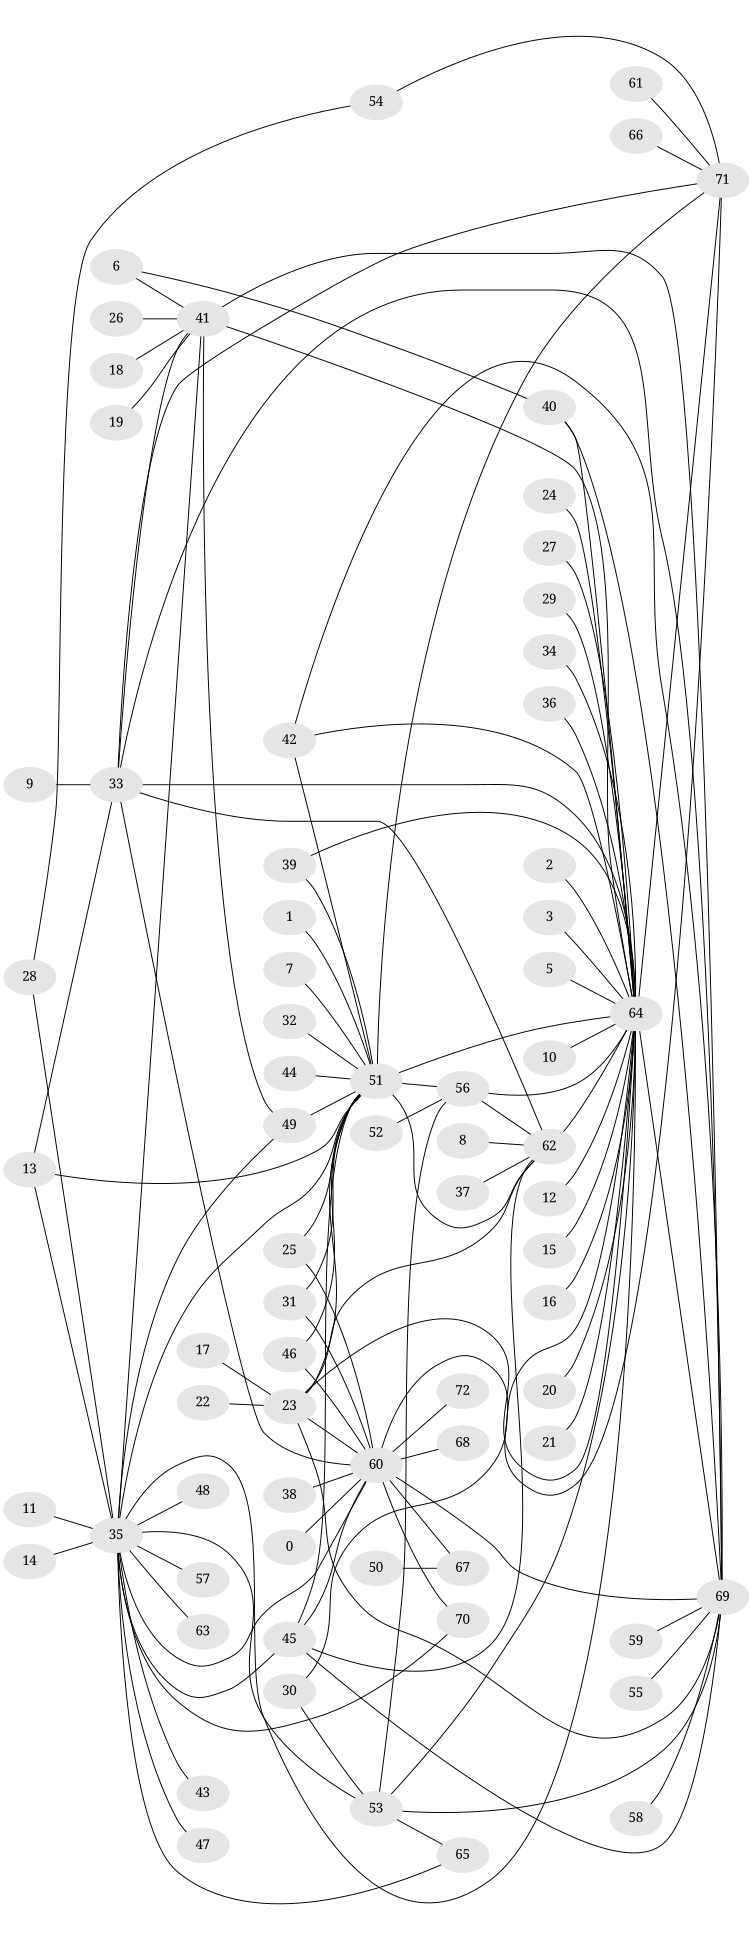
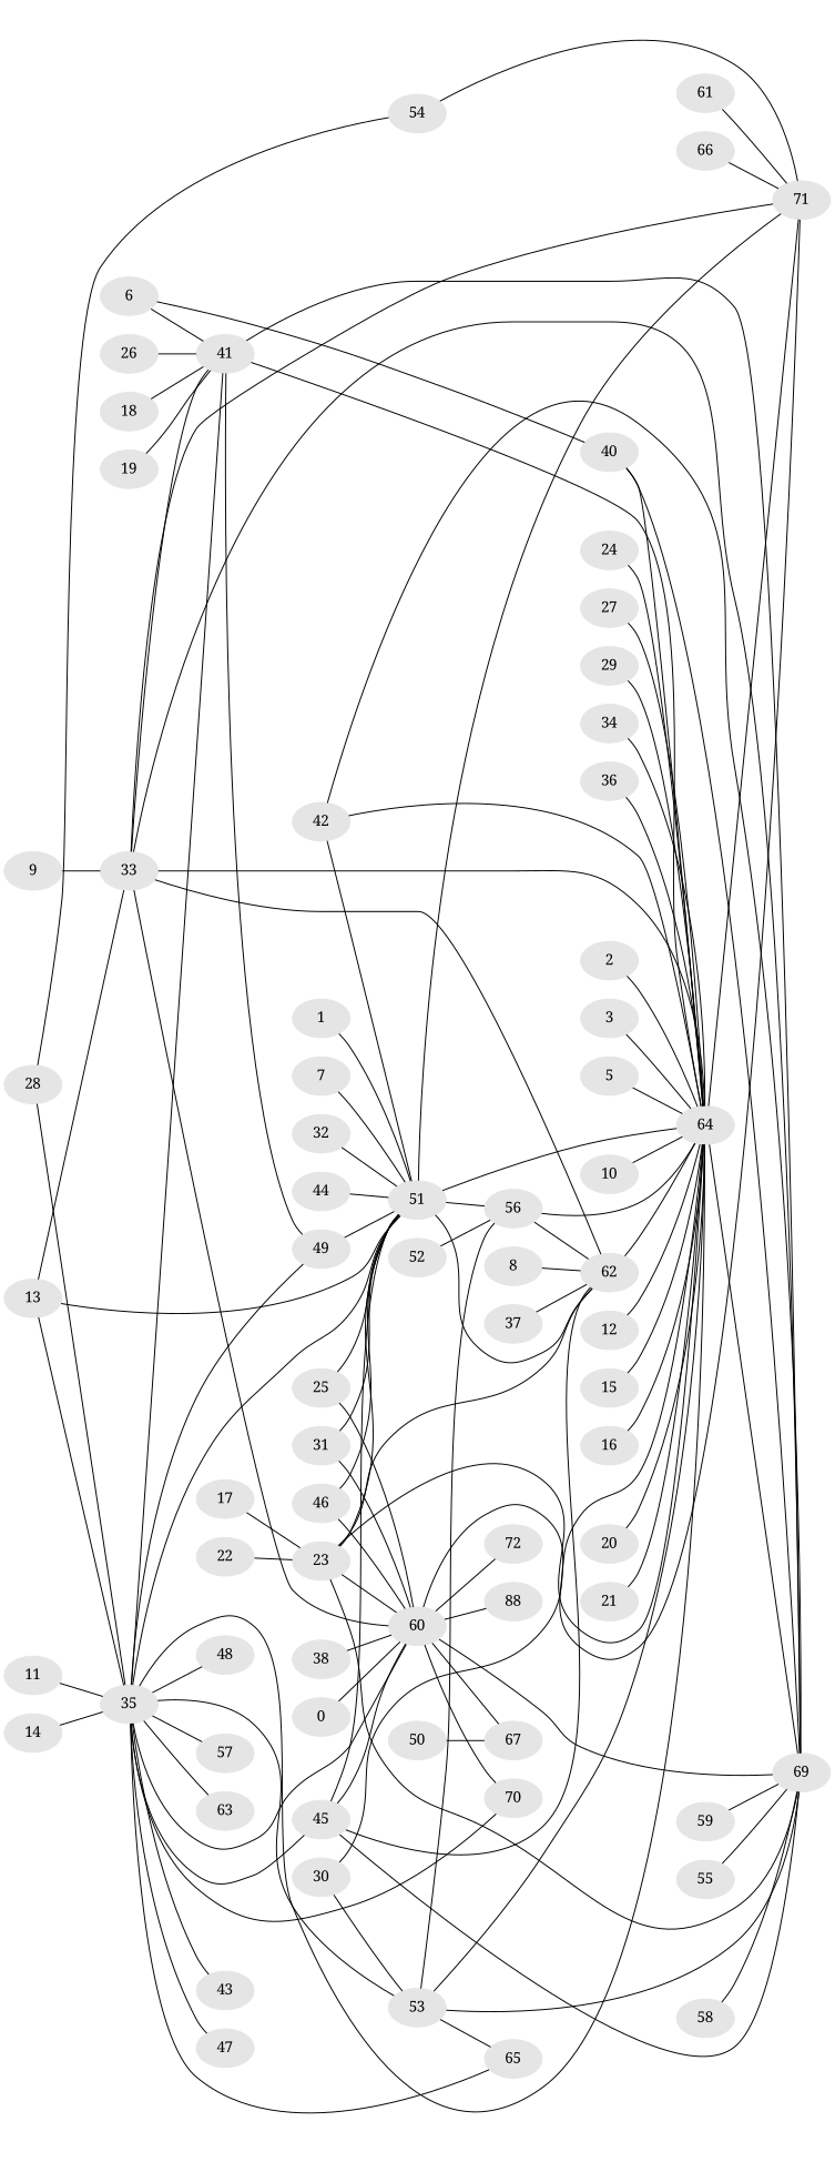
  graph {
    fontname="Noto Serif"
    rankdir=LR
    node [color=gray90 fontname="Noto Serif" style=filled]
    edge [fontname="Noto Serif" weight=1.0]
    1
    51
    64
    62
    71
    56
    2
    69
    3
    n10 [label=0]
    60
    70
    67
-   68
+   68 [label=88]
    72
    5
    6
    40
    41
    49
    7
    8
    9
    33
    10
    11
    35
    53
    43
    45
    47
    48
    57
    63
    65
    12
    13
    14
    15
    16
    17
    23
    18
    19
    20
    21
    22
    24
    25
    26
    27
    28
    54
    29
    30
    31
    32
    34
    36
    37
    38
-   39
    42
    44
    46
    50
    52
    55
    58
    59
    61
    66
    1 -- 51
    51 -- 64 [weight=2.0]
    51 -- 62
    51 -- 71
    51 -- 56
    64 -- 71
    64 -- 69
    62 -- 64
    56 -- 64
    56 -- 62
    2 -- 64
    3 -- 64
    n10 -- 60
    60 -- 71
    60 -- 69 [weight=2.0]
    60 -- 70
    60 -- 67
    60 -- 68
    60 -- 72
    5 -- 64
    6 -- 40
    6 -- 41
    40 -- 64
    40 -- 69
    41 -- 64
    41 -- 69
    41 -- 49
    49 -- 51
    7 -- 51
    8 -- 62
    9 -- 33
    33 -- 64 [weight=2.0]
    33 -- 62 [weight=2.0]
    33 -- 71
    33 -- 69 [weight=2.0]
    33 -- 60
    33 -- 41 [weight=2.0]
    10 -- 64
    11 -- 35
    35 -- 51
    35 -- 64 [weight=2.0]
    35 -- 60
    35 -- 70
    35 -- 41
    35 -- 49
    35 -- 53
    35 -- 43
    35 -- 45
    35 -- 47
    35 -- 48
    35 -- 57
    35 -- 63
    35 -- 65
    53 -- 64
    53 -- 56
    53 -- 69
    53 -- 65
    45 -- 51
    45 -- 62
    45 -- 69
    45 -- 60
    12 -- 64
    13 -- 51
    13 -- 33
    13 -- 35
    14 -- 35
    15 -- 64
    16 -- 64
    17 -- 23
    23 -- 51
    23 -- 64
    23 -- 62
    23 -- 69
    23 -- 60
    18 -- 41
    19 -- 41
    20 -- 64
    21 -- 64
    22 -- 23
    24 -- 64
    25 -- 51
    25 -- 60
    26 -- 41
    27 -- 64
    28 -- 35
    28 -- 54
    54 -- 71
    29 -- 64
    30 -- 64
    30 -- 53
    31 -- 51
    31 -- 60
    32 -- 51
    34 -- 64
    36 -- 64
    37 -- 62
    38 -- 60
-   39 -- 51
-   39 -- 64
    42 -- 51
    42 -- 64
    42 -- 69
    44 -- 51
    46 -- 51
    46 -- 60
    50 -- 67
    52 -- 56
    55 -- 69
    58 -- 69
    59 -- 69
    61 -- 71
    66 -- 71
  }
